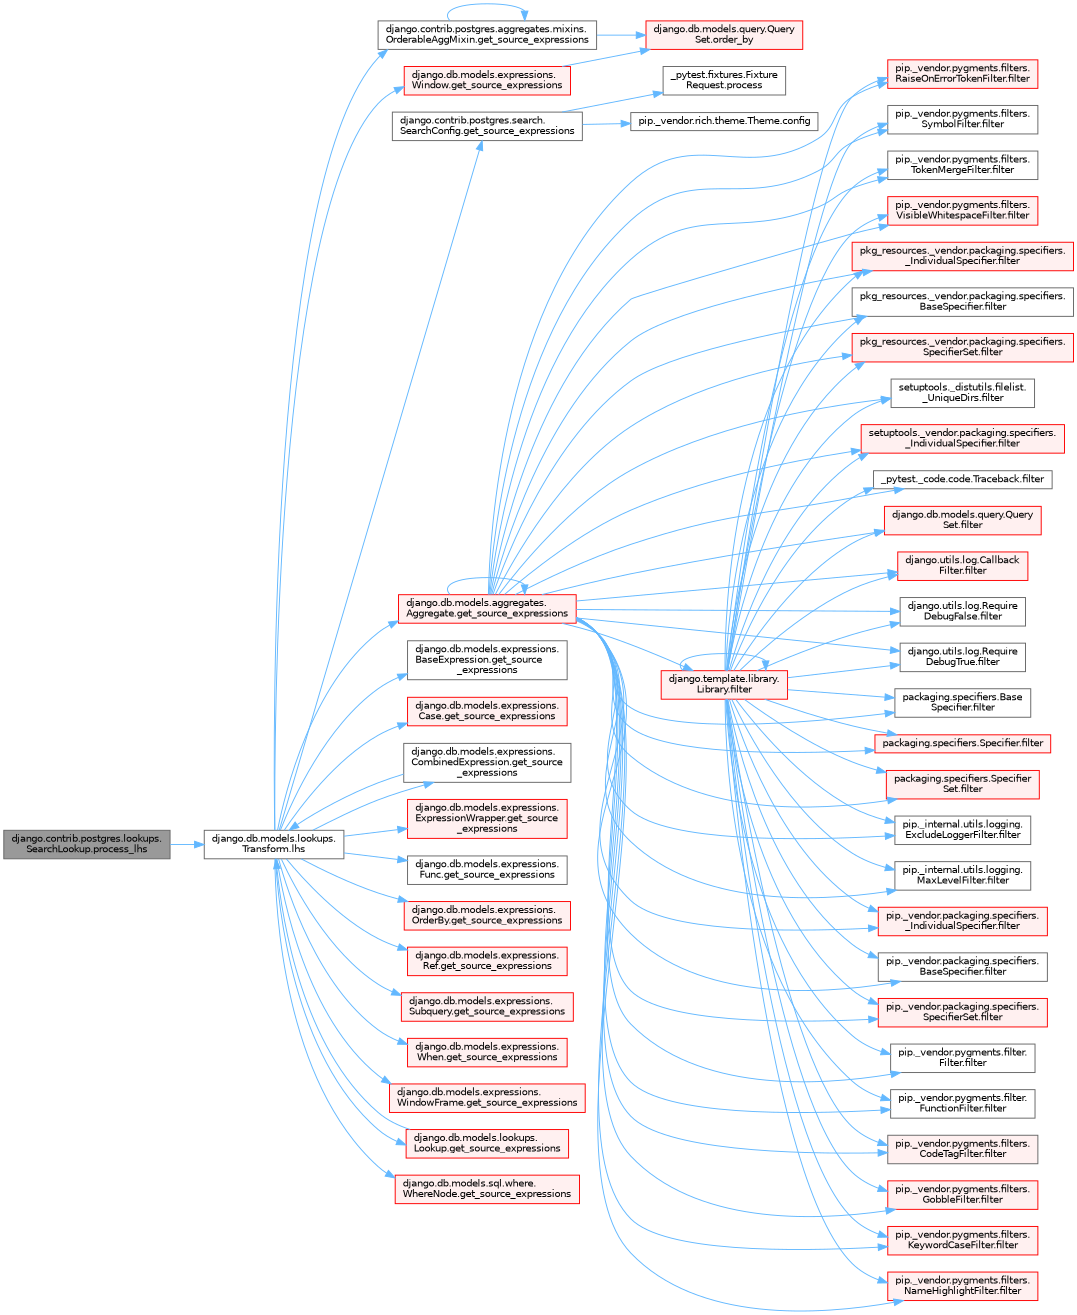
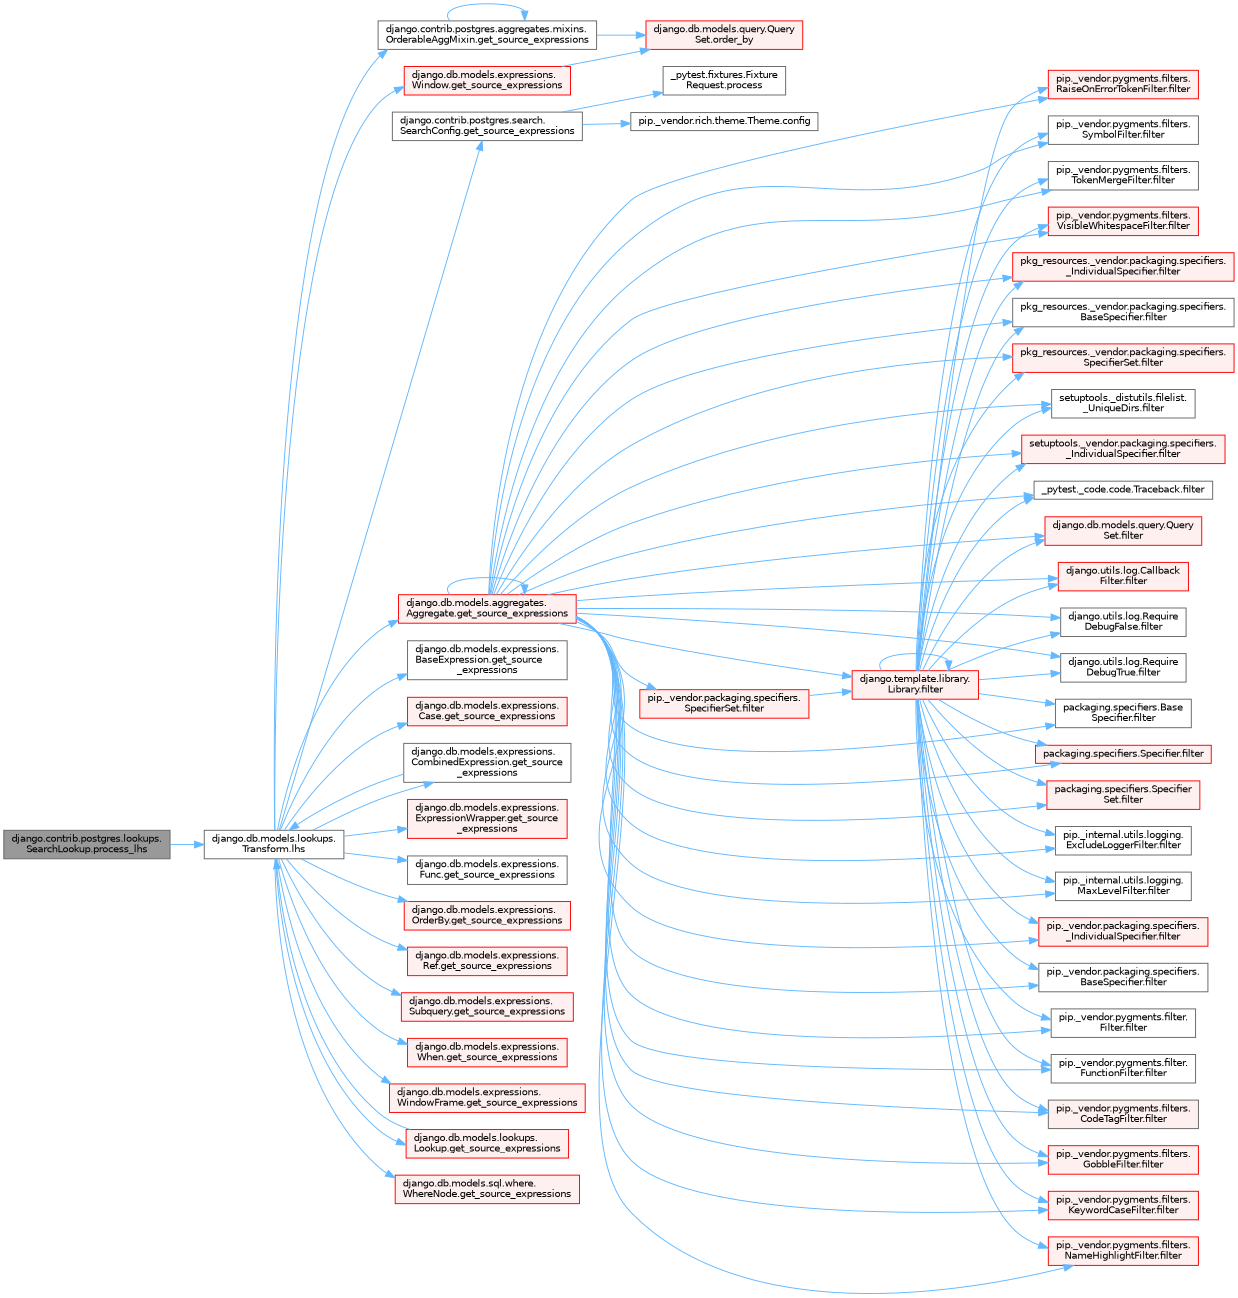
  digraph {
    rankdir=LR
    node [color=red fillcolor="#FFF0F0" fontname=Helvetica fontsize=10 shape=box style=filled]
    edge [color=steelblue1 fontname=Helvetica fontsize=10 labelfontname=Helvetica labelfontsize=10 style=solid]
    n1 [color=gray40 fillcolor=grey60 fontcolor=black height=0.2 label="django.contrib.postgres.lookups.\lSearchLookup.process_lhs" width=0.4]
    n2 [color=grey40 fillcolor=white height=0.2 label="django.db.models.lookups.\lTransform.lhs" width=0.4]
    n3 [color=grey40 fillcolor=white height=0.2 label="django.contrib.postgres.aggregates.mixins.\lOrderableAggMixin.get_source_expressions" width=0.4]
    n4 [color=grey40 fillcolor=white height=0.2 label="django.contrib.postgres.search.\lSearchConfig.get_source_expressions" width=0.4]
    n5 [height=0.2 label="django.db.models.aggregates.\lAggregate.get_source_expressions" width=0.4]
    n6 [color=grey40 fillcolor=white height=0.2 label="django.db.models.expressions.\lBaseExpression.get_source\l_expressions" width=0.4]
    n7 [height=0.2 label="django.db.models.expressions.\lCase.get_source_expressions" width=0.4]
    n8 [color=grey40 fillcolor=white height=0.2 label="django.db.models.expressions.\lCombinedExpression.get_source\l_expressions" width=0.4]
    n9 [height=0.2 label="django.db.models.expressions.\lExpressionWrapper.get_source\l_expressions" width=0.4]
    n10 [color=grey40 fillcolor=white height=0.2 label="django.db.models.expressions.\lFunc.get_source_expressions" width=0.4]
    n11 [height=0.2 label="django.db.models.expressions.\lOrderBy.get_source_expressions" width=0.4]
    n12 [height=0.2 label="django.db.models.expressions.\lRef.get_source_expressions" width=0.4]
    n13 [height=0.2 label="django.db.models.expressions.\lSubquery.get_source_expressions" width=0.4]
    n14 [height=0.2 label="django.db.models.expressions.\lWhen.get_source_expressions" width=0.4]
    n15 [height=0.2 label="django.db.models.expressions.\lWindow.get_source_expressions" width=0.4]
    n16 [height=0.2 label="django.db.models.expressions.\lWindowFrame.get_source_expressions" width=0.4]
    n17 [height=0.2 label="django.db.models.lookups.\lLookup.get_source_expressions" width=0.4]
    n18 [height=0.2 label="django.db.models.sql.where.\lWhereNode.get_source_expressions" width=0.4]
    n19 [height=0.2 label="django.db.models.query.Query\lSet.order_by" width=0.4]
    n20 [color=grey40 fillcolor=white height=0.2 label="_pytest.fixtures.Fixture\lRequest.process" width=0.4]
    n21 [color=grey40 fillcolor=white height=0.2 label="pip._vendor.rich.theme.Theme.config" width=0.4]
    n22 [color=grey40 fillcolor=white height=0.2 label="_pytest._code.code.Traceback.filter" width=0.4]
    n23 [height=0.2 label="django.db.models.query.Query\lSet.filter" width=0.4]
    n24 [height=0.2 label="django.template.library.\lLibrary.filter" width=0.4]
    n25 [height=0.2 label="django.utils.log.Callback\lFilter.filter" width=0.4]
    n26 [color=grey40 fillcolor=white height=0.2 label="django.utils.log.Require\lDebugFalse.filter" width=0.4]
    n27 [color=grey40 fillcolor=white height=0.2 label="django.utils.log.Require\lDebugTrue.filter" width=0.4]
    n28 [color=grey40 fillcolor=white height=0.2 label="packaging.specifiers.Base\lSpecifier.filter" width=0.4]
    n29 [height=0.2 label="packaging.specifiers.Specifier.filter" width=0.4]
    n30 [height=0.2 label="packaging.specifiers.Specifier\lSet.filter" width=0.4]
    n31 [color=grey40 fillcolor=white height=0.2 label="pip._internal.utils.logging.\lExcludeLoggerFilter.filter" width=0.4]
    n32 [color=grey40 fillcolor=white height=0.2 label="pip._internal.utils.logging.\lMaxLevelFilter.filter" width=0.4]
    n33 [height=0.2 label="pip._vendor.packaging.specifiers.\l_IndividualSpecifier.filter" width=0.4]
    n34 [color=grey40 fillcolor=white height=0.2 label="pip._vendor.packaging.specifiers.\lBaseSpecifier.filter" width=0.4]
    n35 [height=0.2 label="pip._vendor.packaging.specifiers.\lSpecifierSet.filter" width=0.4]
    n36 [color=grey40 fillcolor=white height=0.2 label="pip._vendor.pygments.filter.\lFilter.filter" width=0.4]
    n37 [color=grey40 fillcolor=white height=0.2 label="pip._vendor.pygments.filter.\lFunctionFilter.filter" width=0.4]
    n38 [color=grey40 height=0.2 label="pip._vendor.pygments.filters.\lCodeTagFilter.filter" width=0.4]
    n39 [height=0.2 label="pip._vendor.pygments.filters.\lGobbleFilter.filter" width=0.4]
    n40 [height=0.2 label="pip._vendor.pygments.filters.\lKeywordCaseFilter.filter" width=0.4]
    n41 [height=0.2 label="pip._vendor.pygments.filters.\lNameHighlightFilter.filter" width=0.4]
    n42 [height=0.2 label="pip._vendor.pygments.filters.\lRaiseOnErrorTokenFilter.filter" width=0.4]
    n43 [color=grey40 fillcolor=white height=0.2 label="pip._vendor.pygments.filters.\lSymbolFilter.filter" width=0.4]
    n44 [color=grey40 fillcolor=white height=0.2 label="pip._vendor.pygments.filters.\lTokenMergeFilter.filter" width=0.4]
    n45 [height=0.2 label="pip._vendor.pygments.filters.\lVisibleWhitespaceFilter.filter" width=0.4]
    n46 [height=0.2 label="pkg_resources._vendor.packaging.specifiers.\l_IndividualSpecifier.filter" width=0.4]
    n47 [color=grey40 fillcolor=white height=0.2 label="pkg_resources._vendor.packaging.specifiers.\lBaseSpecifier.filter" width=0.4]
    n48 [height=0.2 label="pkg_resources._vendor.packaging.specifiers.\lSpecifierSet.filter" width=0.4]
    n49 [color=grey40 fillcolor=white height=0.2 label="setuptools._distutils.filelist.\l_UniqueDirs.filter" width=0.4]
    n50 [height=0.2 label="setuptools._vendor.packaging.specifiers.\l_IndividualSpecifier.filter" width=0.4]
    n1 -> n2
    n2 -> n3
    n2 -> n4
    n2 -> n5
    n2 -> n6
    n2 -> n7
    n2 -> n8
    n2 -> n9
    n2 -> n10
    n2 -> n11
    n2 -> n12
    n2 -> n13
    n2 -> n14
    n2 -> n15
    n2 -> n16
    n2 -> n17
    n2 -> n18
    n3 -> n3
    n3 -> n19
    n4 -> n20
    n4 -> n21
    n5 -> n5
    n5 -> n22
    n5 -> n23
    n5 -> n24
    n5 -> n25
    n5 -> n26
    n5 -> n27
    n5 -> n28
    n5 -> n29
    n5 -> n30
    n5 -> n31
    n5 -> n32
    n5 -> n33
    n5 -> n34
    n5 -> n35
    n5 -> n36
    n5 -> n37
    n5 -> n38
    n5 -> n39
    n5 -> n40
    n5 -> n41
    n5 -> n42
    n5 -> n43
    n5 -> n44
    n5 -> n45
    n5 -> n46
    n5 -> n47
    n5 -> n48
    n5 -> n49
    n5 -> n50
    n8 -> n2
    n15 -> n19
    n17 -> n2
    n24 -> n22
    n24 -> n23
    n24 -> n24
    n24 -> n25
    n24 -> n26
    n24 -> n27
    n24 -> n28
    n24 -> n29
    n24 -> n30
    n24 -> n31
    n24 -> n32
    n24 -> n33
    n24 -> n34
-   n24 -> n35
+   n35 -> n24
    n24 -> n36
    n24 -> n37
    n24 -> n38
    n24 -> n39
    n24 -> n40
    n24 -> n41
    n24 -> n42
    n24 -> n43
    n24 -> n44
    n24 -> n45
    n24 -> n46
    n24 -> n47
    n24 -> n48
    n24 -> n49
    n24 -> n50
  }
